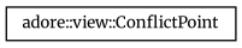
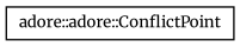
  digraph {
    rankdir=LR
    fontname=Merriweather
-   n1 [color=black fillcolor=white fontname=Merriweather fontsize=10 height=0.2 label="adore::view::ConflictPoint" shape=record style=filled width=0.4]
+   n1 [color=black fillcolor=white fontname=Merriweather fontsize=10 height=0.2 label="adore::adore::ConflictPoint" shape=record style=filled width=0.4]
  }
